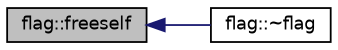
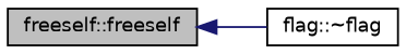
  digraph {
    rankdir=LR
    node [color=black fontname=Helvetica fontsize=10 shape=record style=filled]
-   n1 [fillcolor=grey75 fontcolor=black height=0.2 label="flag::freeself" width=0.4]
+   n1 [fillcolor=grey75 fontcolor=black height=0.2 label="freeself::freeself" width=0.4]
    n2 [fillcolor=white height=0.2 label="flag::~flag" width=0.4]
    n1 -> n2 [color=midnightblue dir=back fontname=Helvetica fontsize=10 labelfontname=Helvetica labelfontsize=10 style=solid]
  }
